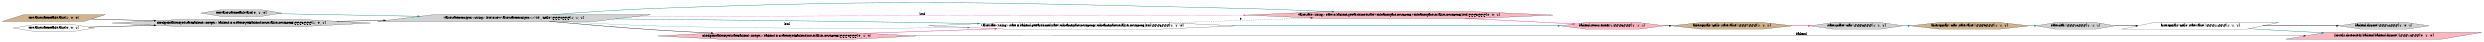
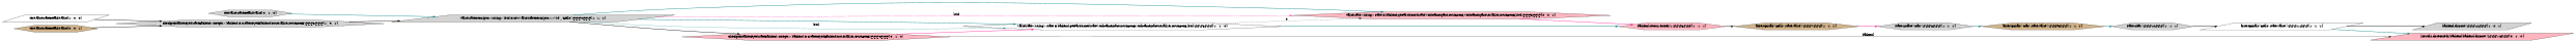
  digraph {
    rankdir=LR
    node [fillcolor=lightgrey shape=hexagon style=filled]
    edge [color=black style=bold]
    n1 [label="testValueStateDefaultValue['0', '1', '0']"]
    n2 [label="ValueStateDescriptor<String> kvId = new ValueStateDescriptor<>(\"id\",,\"Hello\")@@@4@@@['1', '1', '1']" shape=parallelogram]
    n3 [fillcolor=lightpink label="ValueState<String> state = backend.getPartitionedState(VoidNamespace.INSTANCE,VoidNamespaceSerializer.INSTANCE,kvId)@@@5@@@['0', '0', '1']"]
    n4 [fillcolor=white label="ValueState<String> state = backend.getPartitionedState(VoidNamespace.INSTANCE,VoidNamespaceSerializer.INSTANCE,kvId)@@@6@@@['1', '1', '0']"]
    n5 [fillcolor=lightpink label="CheckpointableKeyedStateBackend<Integer> backend = createKeyedBackend(IntSerializer.INSTANCE)@@@4@@@['0', '1', '0']"]
    n6 [fillcolor=lightpink label="backend.setCurrentKey(1)@@@6@@@['1', '1', '1']"]
    n7 [fillcolor=lightpink label="{IOUtils.closeQuietly(backend)backend.dispose()}@@@14@@@['0', '1', '0']" shape=parallelogram]
-   n8 [label="backend.dispose()@@@12@@@['1', '0', '1']"]
-   n9 [fillcolor=tan label="testValueStateDefaultValue['1', '0', '0']" shape=parallelogram]
+   n8 [label="backend.dispose()@@@12@@@['1', '0', '1']" shape=parallelogram]
+   n9 [fillcolor=white label="testValueStateDefaultValue['1', '0', '0']" shape=parallelogram]
    n10 [label="CheckpointableKeyedStateBackend<Integer> backend = createKeyedBackend(IntSerializer.INSTANCE)@@@3@@@['1', '0', '1']"]
    n11 [fillcolor=tan label="assertEquals(\"Hello\",state.value())@@@7@@@['1', '1', '1']"]
    n12 [label="state.update(\"Ciao\")@@@8@@@['1', '1', '1']"]
    n13 [fillcolor=tan label="assertEquals(\"Ciao\",state.value())@@@9@@@['1', '1', '1']"]
    n14 [label="state.clear()@@@10@@@['1', '1', '1']"]
    n15 [fillcolor=white label="assertEquals(\"Hello\",state.value())@@@11@@@['1', '1', '1']" shape=parallelogram]
-   n16 [fillcolor=white label="testValueStateDefaultValue['0', '0', '1']"]
+   n16 [fillcolor=tan label="testValueStateDefaultValue['0', '0', '1']"]
    n1 -> n2 [color=teal]
    n2 -> n3 [color=teal]
    n2 -> n3 [color=deeppink label=kvId style=solid]
    n2 -> n4 [color=teal]
    n2 -> n4 [color=teal label=kvId style=solid]
    n2 -> n5
    n3 -> n6 [color=deeppink]
    n4 -> n3 [label=0 style=dashed]
    n4 -> n6 [color=teal]
    n5 -> n4 [color=deeppink]
    n5 -> n7 [label=backend style=solid]
    n6 -> n11
    n9 -> n10
    n10 -> n2
    n11 -> n12 [color=deeppink]
    n12 -> n13 [color=teal]
    n13 -> n14 [color=teal]
    n14 -> n15
    n15 -> n7 [color=teal]
    n15 -> n8
    n16 -> n10
  }
